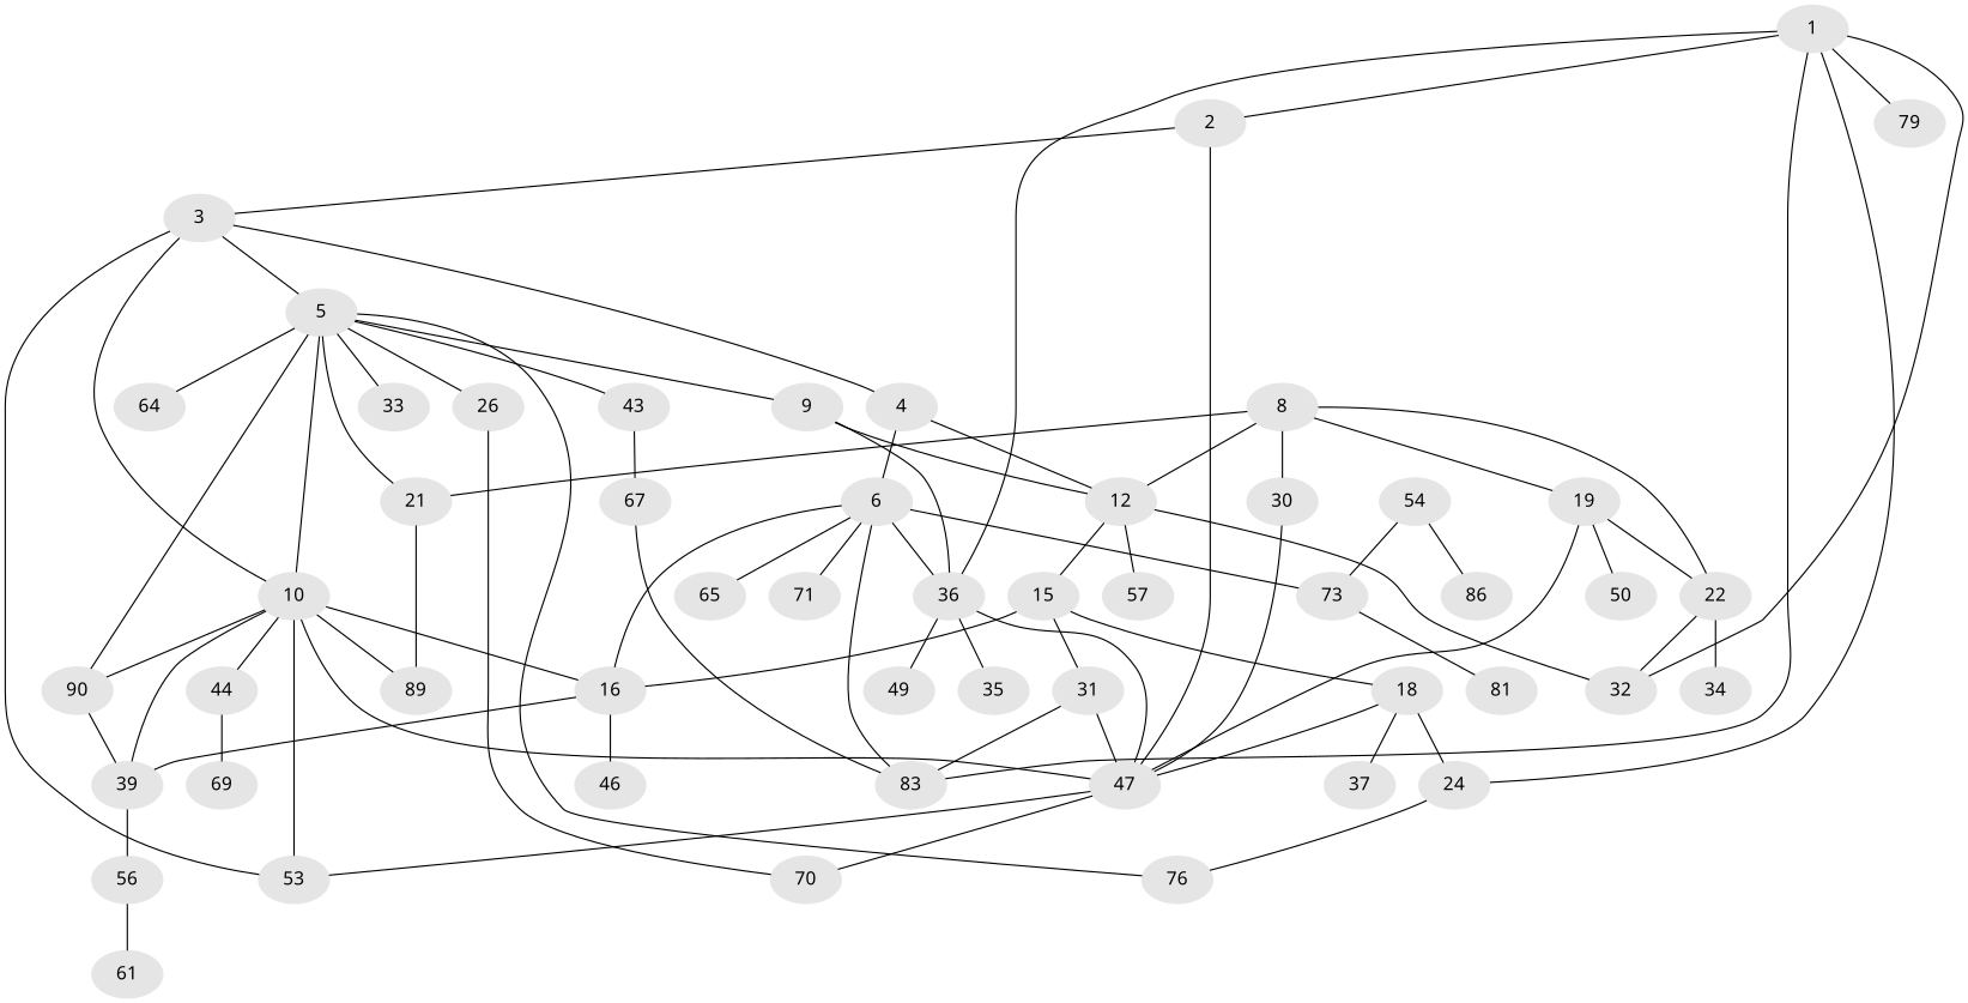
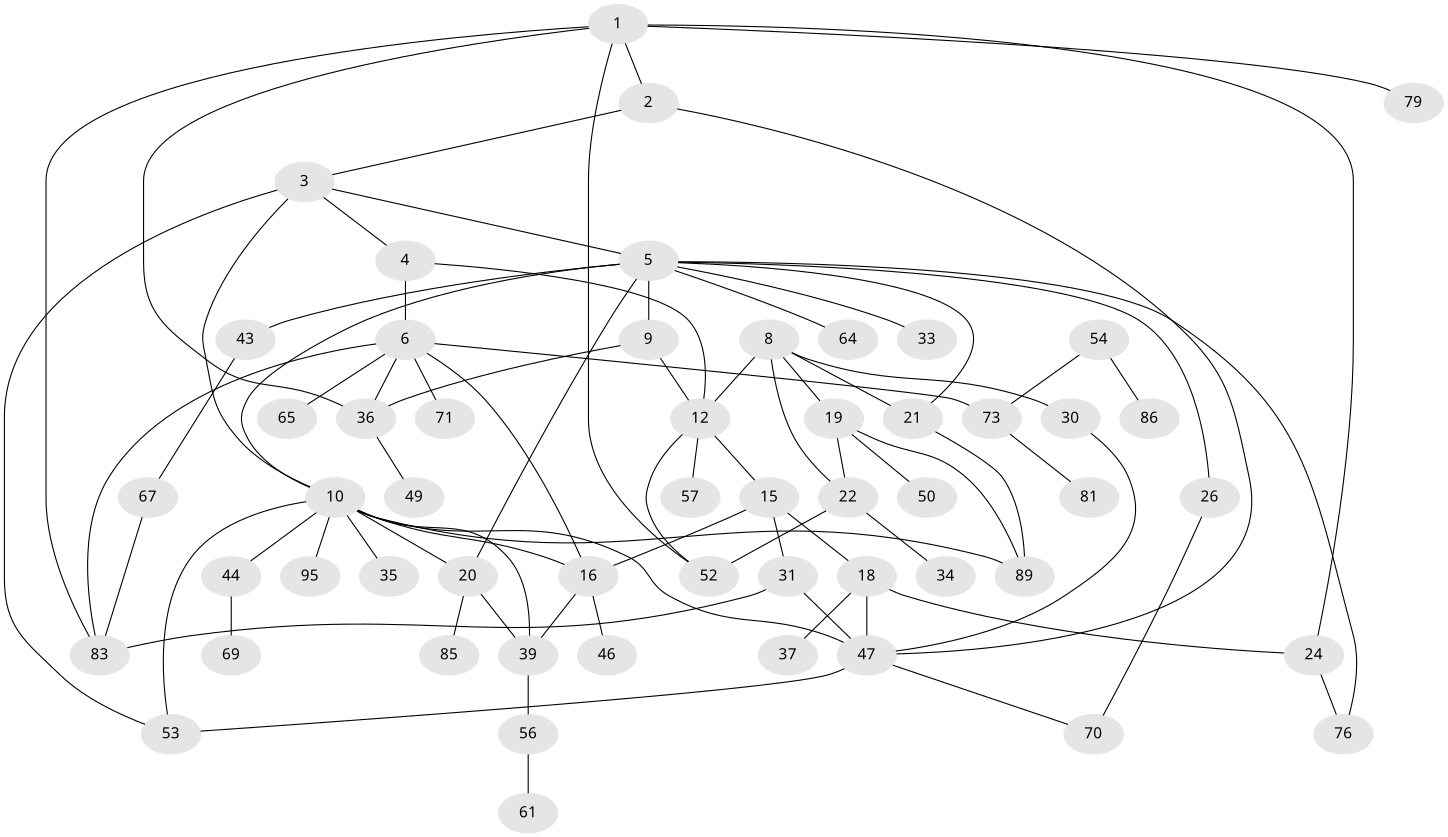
  graph {
    fontname="Noto Sans"
    node [color=gray90 fontname="Noto Sans" style=filled]
    edge [fontname="Noto Sans"]
    1 [super="+7"]
    2 [super="+17"]
    24 [super="+25"]
-   32 [super="+90+100+110"]
+   32 [super="+90+100+110" label=52]
    36 [super="+38"]
    79
    83
    3 [super="+68+84"]
    47 [super="+52+77"]
    76
    49 [super="+93"]
    4 [super="+14"]
    5 [super="+27"]
    10 [super="+11"]
    53 [super="+94"]
    70
    6 [super="+23+82"]
    12 [super="+63+48+59+13"]
    9 [super="+91"]
-   20 [super="+80" label=90]
+   20 [super="+80"]
    21 [super="+92"]
    26
    33 [super="+105"]
    43 [super="+62"]
    64
    16 [super="+29"]
    35
    39 [super="+45+72"]
    44 [super="+74"]
    89
+   95
    65
    71
    73 [super="+107"]
    8
    19 [super="+42"]
    22
    30
    15
    57
+   85
    67
    46
    81
    50
    34
    56 [super="+87"]
    69 [super="+75"]
    18
    31 [super="+88"]
    37
    54
    86
    61
    1 -- 2
    1 -- 24
    1 -- 32
    1 -- 36
    1 -- 79
    1 -- 83
    2 -- 3
    2 -- 47
    24 -- 76
-   36 -- 47
    36 -- 49
    3 -- 4
    3 -- 5
    3 -- 10 [weight=2]
    3 -- 53
    47 -- 53
    47 -- 70
    4 -- 6
    4 -- 12
    5 -- 76
    5 -- 10
    5 -- 9
    5 -- 20 [weight=2]
    5 -- 21
    5 -- 26
    5 -- 33
    5 -- 43
    5 -- 64
    10 -- 47 [weight=2]
    10 -- 53 [weight=2]
    10 -- 20
    10 -- 16
-   36 -- 35
+   10 -- 35
    10 -- 39 [weight=2]
    10 -- 44
    10 -- 89
+   10 -- 95
    6 -- 36
    6 -- 83
    6 -- 16
    6 -- 65
    6 -- 71
    6 -- 73
    12 -- 32
    12 -- 15
    12 -- 57
    9 -- 36
    9 -- 12
    20 -- 39
+   20 -- 85
    21 -- 89
    26 -- 70
    43 -- 67
    16 -- 39
    16 -- 46
    39 -- 56
    44 -- 69
    73 -- 81
    8 -- 12
    8 -- 21
    8 -- 19
    8 -- 22
    8 -- 30
-   19 -- 47
+   19 -- 89
    19 -- 22
    19 -- 50
    22 -- 32
    22 -- 34
    30 -- 47
    15 -- 16
    15 -- 18
    15 -- 31
    67 -- 83
    56 -- 61
    18 -- 24
    18 -- 47
    18 -- 37
    31 -- 83
    31 -- 47
    54 -- 73
    54 -- 86
  }
